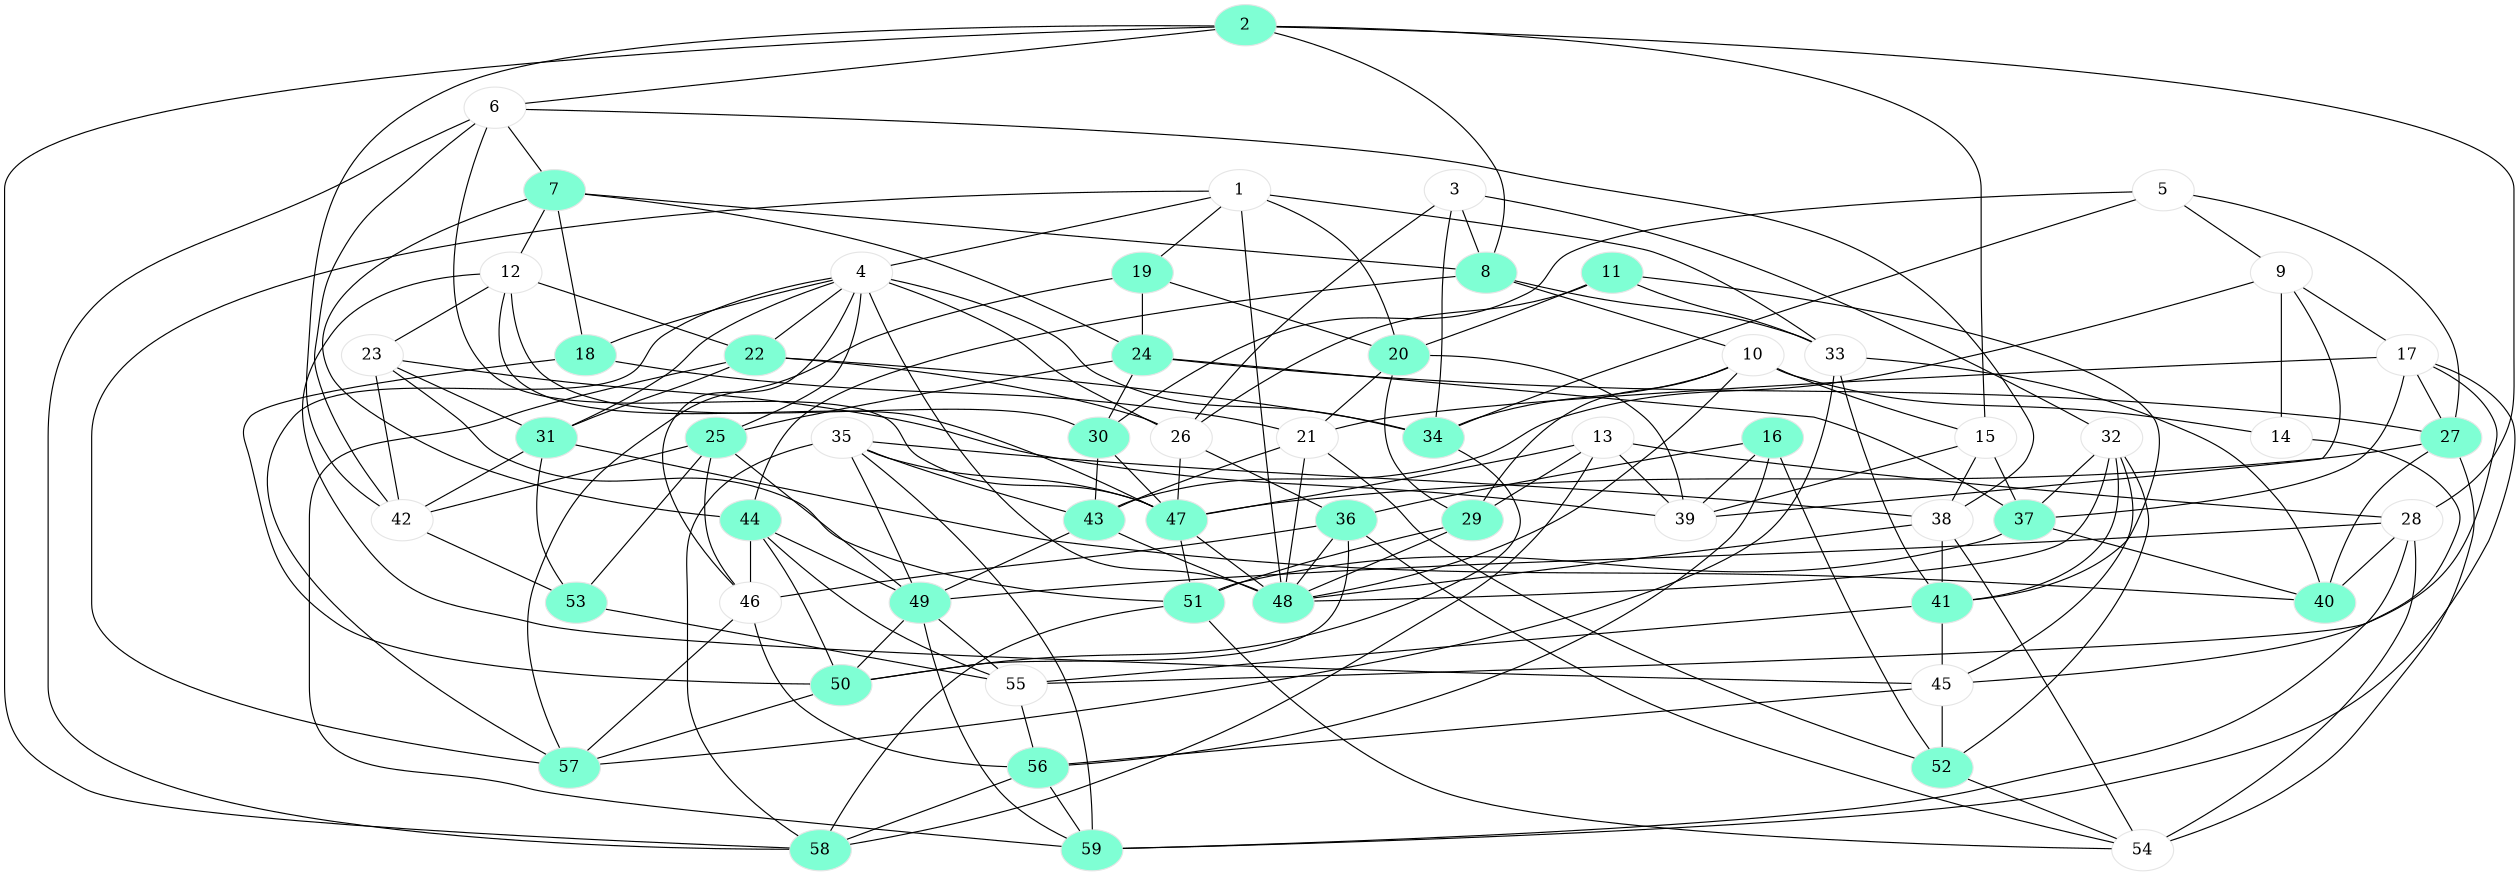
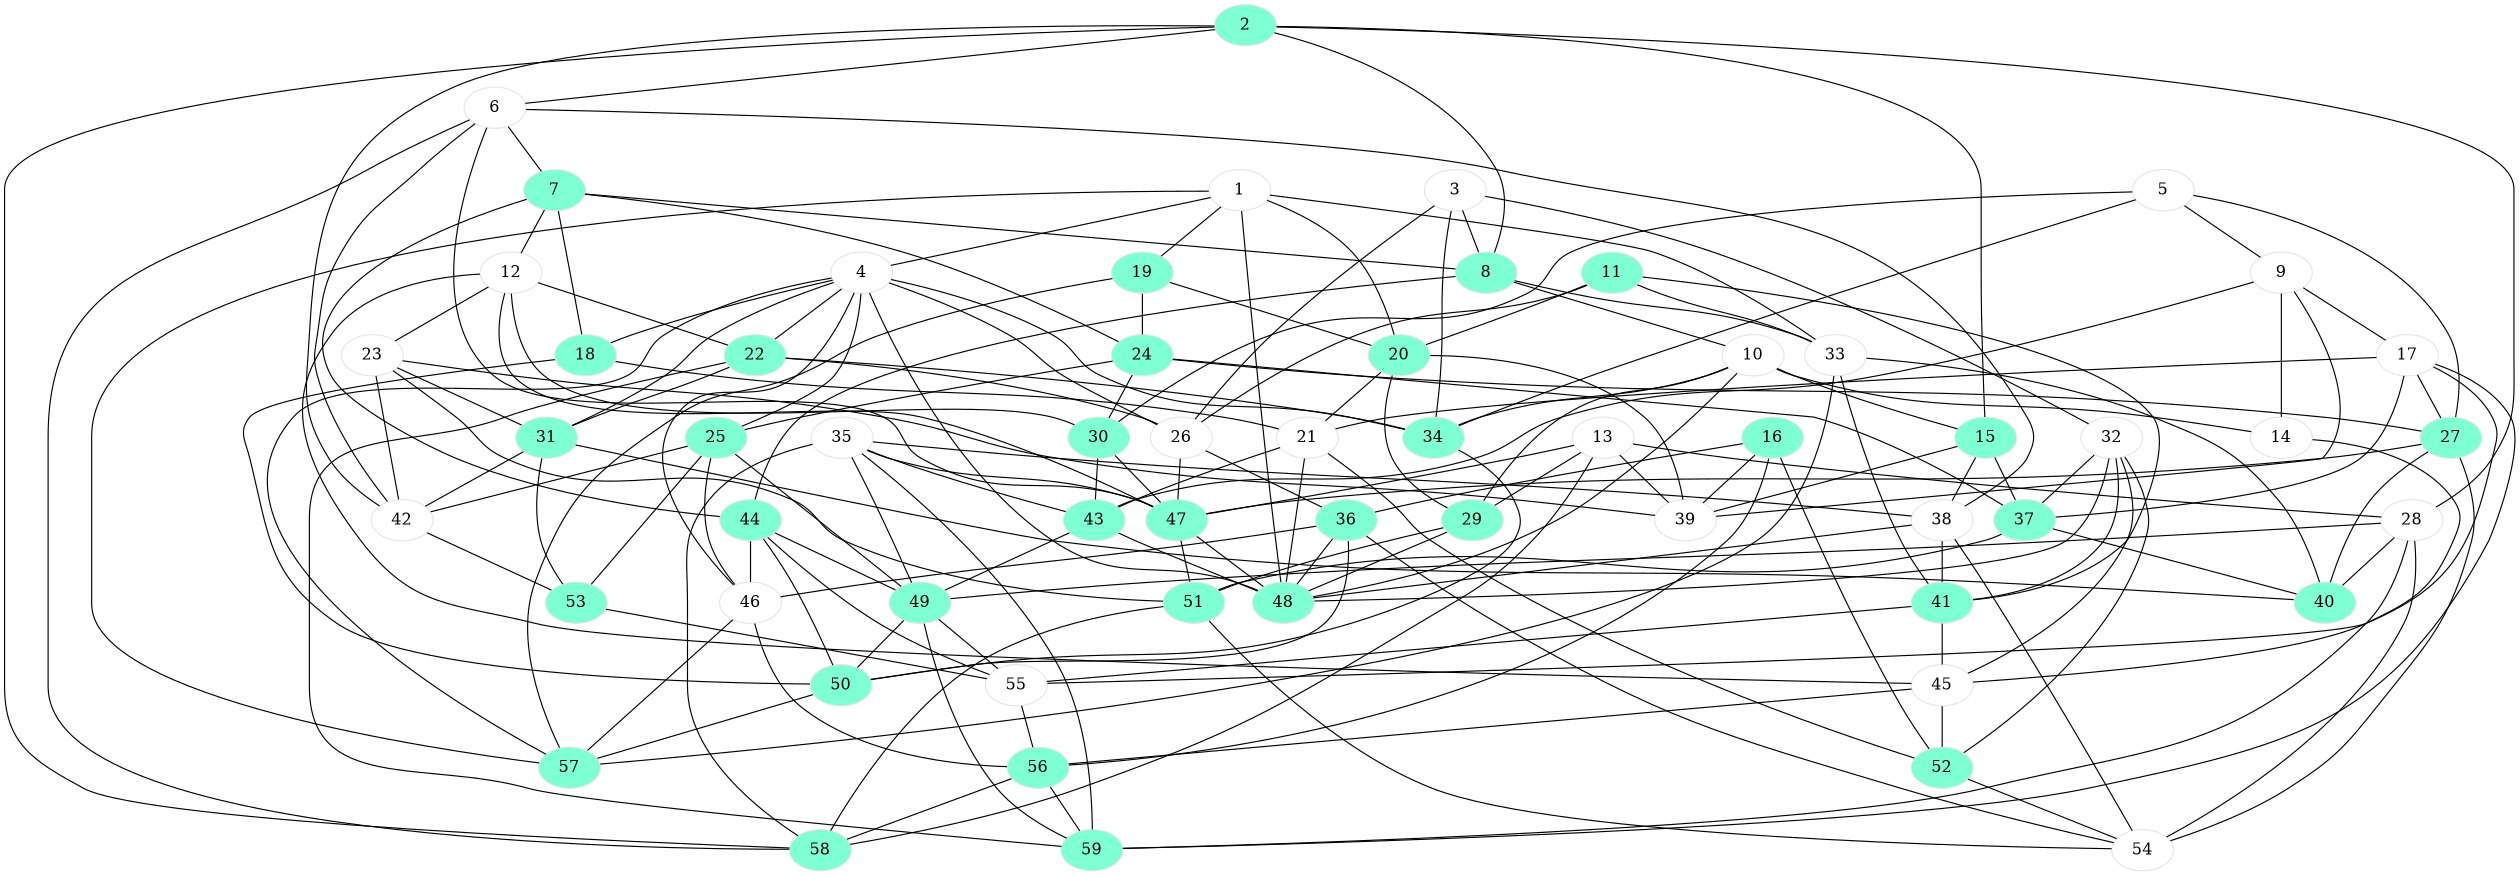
  graph {
    node [color=gray90 fillcolor=aquamarine style=filled]
    edge [weight=1.0]
    1 [fillcolor=white]
    4 [fillcolor=white]
    19
    20
    33 [fillcolor=white]
    48
    57
    26 [fillcolor=white]
    34
    18
    22
    25
    31
    46 [fillcolor=white]
    24
    39 [fillcolor=white]
    29
    21 [fillcolor=white]
    41
    40
    6 [fillcolor=white]
    2
    8
-   15 [fillcolor=white]
+   15
    28 [fillcolor=white]
    42 [fillcolor=white]
    58
    7
    38 [fillcolor=white]
    47
    44
    10 [fillcolor=white]
    37
    59
    49
    54 [fillcolor=white]
    53
    3 [fillcolor=white]
    32 [fillcolor=white]
    36
    45 [fillcolor=white]
    52
    50
    56
    5 [fillcolor=white]
    9 [fillcolor=white]
    27
    30
    14 [fillcolor=white]
    17 [fillcolor=white]
    43
    12 [fillcolor=white]
    51
    23 [fillcolor=white]
    55 [fillcolor=white]
    11
    13 [fillcolor=white]
    16
    35 [fillcolor=white]
    1 -- 4
    1 -- 19
    1 -- 20
    1 -- 33
    1 -- 48
    1 -- 57
    4 -- 48
    4 -- 57
    4 -- 26
    4 -- 34
    4 -- 18
    4 -- 22
    4 -- 25
    4 -- 31
    4 -- 46
    19 -- 20
    19 -- 57
    19 -- 24
    20 -- 39
    20 -- 29
    20 -- 21
    33 -- 57
    33 -- 41
    33 -- 40
    26 -- 47
    26 -- 36
    34 -- 50
    18 -- 21
    18 -- 50
    22 -- 26
    22 -- 34
    22 -- 31
    22 -- 59
    25 -- 46
    25 -- 42
    25 -- 49
    25 -- 53
    31 -- 40
    31 -- 42
    31 -- 53
    46 -- 57
    46 -- 56
    24 -- 25
    24 -- 37
    24 -- 27
    24 -- 30
    29 -- 48
    29 -- 51
    21 -- 48
    21 -- 52
    21 -- 43
    41 -- 45
    41 -- 55
    6 -- 42
    6 -- 58
    6 -- 7
    6 -- 38
    6 -- 47
    2 -- 6
    2 -- 8
    2 -- 15
    2 -- 28
    2 -- 42
    2 -- 58
    8 -- 33
    8 -- 44
    8 -- 10
    15 -- 39
    15 -- 38
    15 -- 37
    28 -- 40
    28 -- 59
    28 -- 49
    28 -- 54
    42 -- 53
    7 -- 18
    7 -- 24
    7 -- 8
    7 -- 44
    7 -- 12
    38 -- 48
    38 -- 41
    38 -- 54
    47 -- 48
    47 -- 51
    44 -- 46
    44 -- 49
    44 -- 50
    44 -- 55
    10 -- 48
    10 -- 34
    10 -- 29
    10 -- 15
    10 -- 14
    37 -- 40
    37 -- 51
    49 -- 59
    49 -- 50
    49 -- 55
    53 -- 55
    3 -- 26
    3 -- 34
    3 -- 8
    3 -- 32
    32 -- 48
    32 -- 41
    32 -- 37
    32 -- 45
    32 -- 52
    36 -- 48
    36 -- 46
    36 -- 54
    36 -- 50
    45 -- 52
    45 -- 56
    52 -- 54
    50 -- 57
    56 -- 58
    56 -- 59
    5 -- 34
    5 -- 9
    5 -- 27
    5 -- 30
    9 -- 39
    9 -- 14 [weight=2.0]
    9 -- 17
    9 -- 43
    27 -- 40
    27 -- 47
    27 -- 54
    30 -- 47 [weight=2.0]
    30 -- 43
    14 -- 45
    17 -- 21
    17 -- 37
    17 -- 59
    17 -- 27
    17 -- 55
    43 -- 48
    43 -- 49
    12 -- 22
    12 -- 47
    12 -- 45
    12 -- 30
    12 -- 23
    51 -- 58
    51 -- 54
    23 -- 31
    23 -- 39
    23 -- 42
    23 -- 51
    55 -- 56
    11 -- 20
    11 -- 33
    11 -- 26
    11 -- 41
    13 -- 39
    13 -- 29 [weight=2.0]
    13 -- 28
    13 -- 58
    13 -- 47
    16 -- 39
    16 -- 36
    16 -- 52
    16 -- 56
    35 -- 58
    35 -- 38
    35 -- 47
    35 -- 59
    35 -- 49
    35 -- 43
  }
